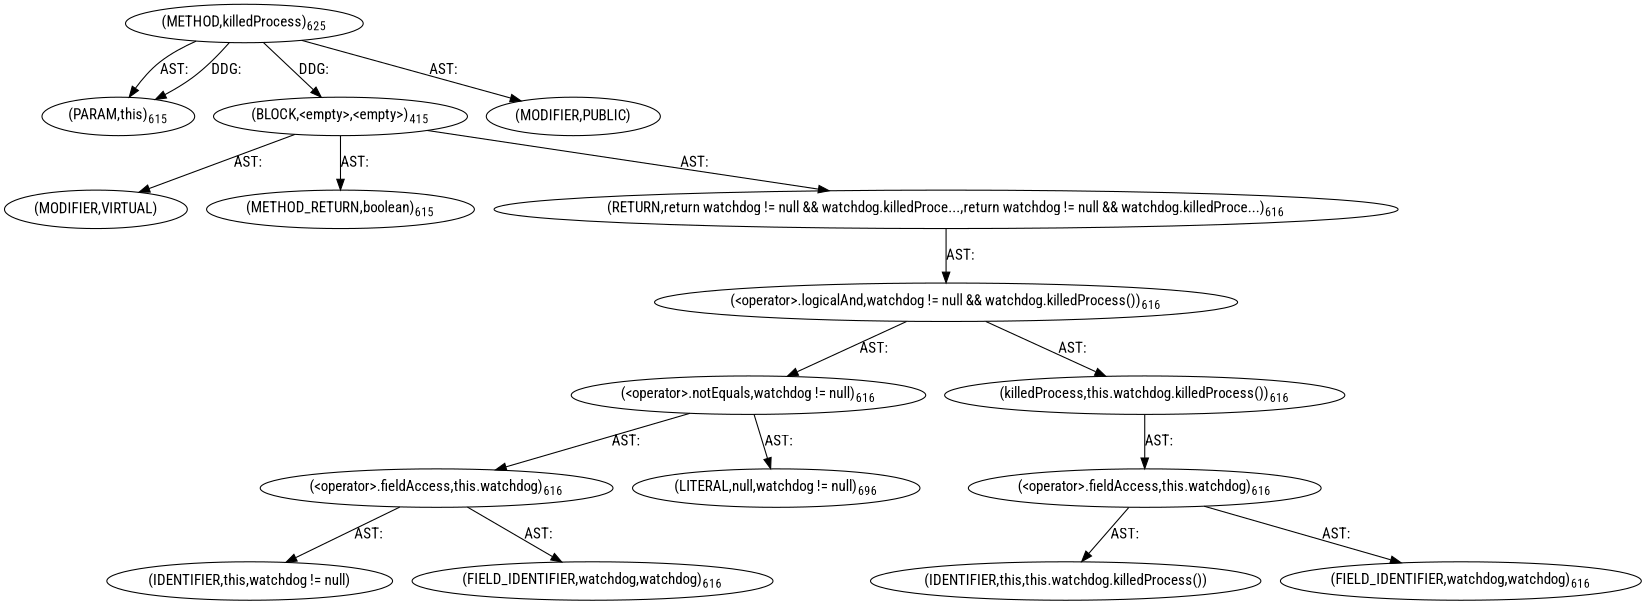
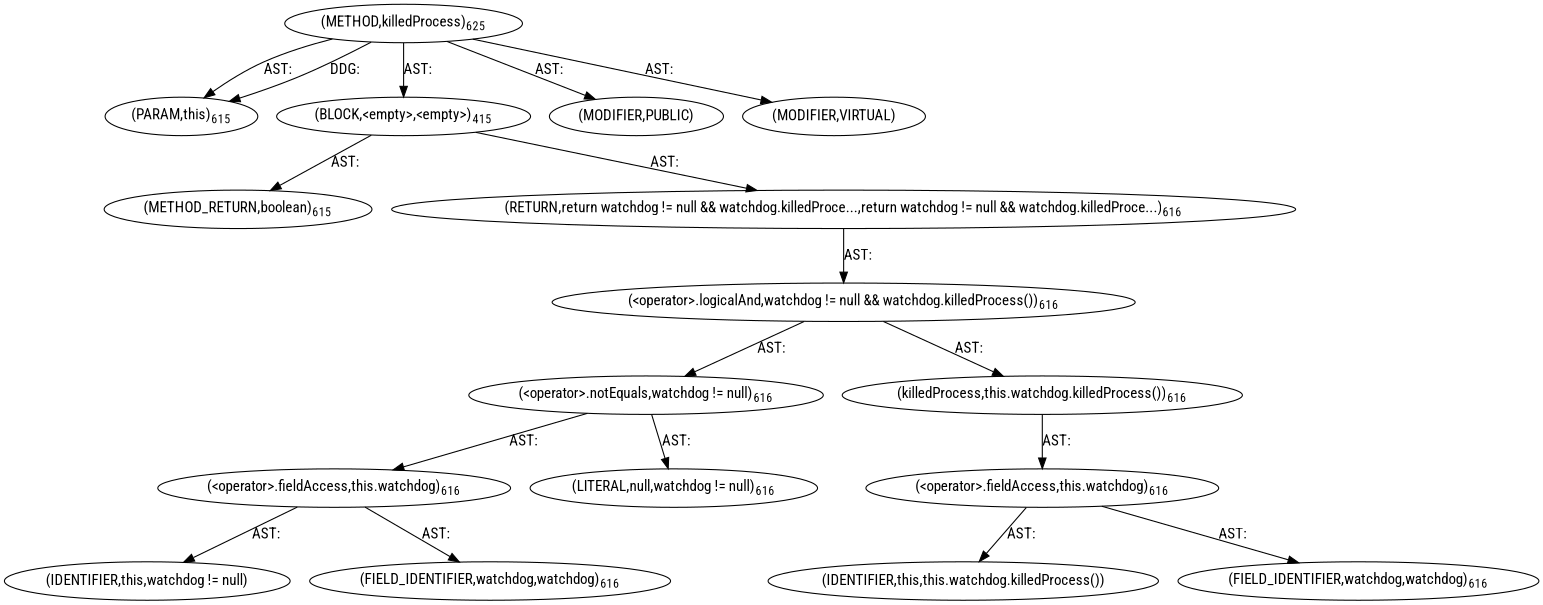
  digraph {
    fontname="Roboto Condensed"
    node [fontname="Roboto Condensed"]
    edge [fontname="Roboto Condensed"]
    n1 [label=<(METHOD,killedProcess)<SUB>625</SUB>>]
    n2 [label=<(PARAM,this)<SUB>615</SUB>>]
    n3 [label=<(BLOCK,&lt;empty&gt;,&lt;empty&gt;)<SUB>415</SUB>>]
    n4 [label=<(MODIFIER,PUBLIC)>]
    n5 [label=<(MODIFIER,VIRTUAL)>]
    n6 [label=<(METHOD_RETURN,boolean)<SUB>615</SUB>>]
    n7 [label=<(RETURN,return watchdog != null &amp;&amp; watchdog.killedProce...,return watchdog != null &amp;&amp; watchdog.killedProce...)<SUB>616</SUB>>]
    n8 [label=<(&lt;operator&gt;.logicalAnd,watchdog != null &amp;&amp; watchdog.killedProcess())<SUB>616</SUB>>]
    n9 [label=<(&lt;operator&gt;.notEquals,watchdog != null)<SUB>616</SUB>>]
    n10 [label=<(killedProcess,this.watchdog.killedProcess())<SUB>616</SUB>>]
    n11 [label=<(&lt;operator&gt;.fieldAccess,this.watchdog)<SUB>616</SUB>>]
-   n12 [label=<(LITERAL,null,watchdog != null)<SUB>696</SUB>>]
+   n12 [label=<(LITERAL,null,watchdog != null)<SUB>616</SUB>>]
    n13 [label=<(&lt;operator&gt;.fieldAccess,this.watchdog)<SUB>616</SUB>>]
    n14 [label=<(IDENTIFIER,this,watchdog != null)>]
    n15 [label=<(FIELD_IDENTIFIER,watchdog,watchdog)<SUB>616</SUB>>]
    n16 [label=<(IDENTIFIER,this,this.watchdog.killedProcess())>]
    n17 [label=<(FIELD_IDENTIFIER,watchdog,watchdog)<SUB>616</SUB>>]
    n1 -> n2 [label="AST: "]
    n1 -> n2 [label="DDG: "]
-   n1 -> n3 [label="DDG: "]
+   n1 -> n3 [label="AST: "]
    n1 -> n4 [label="AST: "]
-   n3 -> n5 [label="AST: "]
+   n1 -> n5 [label="AST: "]
    n3 -> n6 [label="AST: "]
    n3 -> n7 [label="AST: "]
    n7 -> n8 [label="AST: "]
    n8 -> n9 [label="AST: "]
    n8 -> n10 [label="AST: "]
    n9 -> n11 [label="AST: "]
    n9 -> n12 [label="AST: "]
    n10 -> n13 [label="AST: "]
    n11 -> n14 [label="AST: "]
    n11 -> n15 [label="AST: "]
    n13 -> n16 [label="AST: "]
    n13 -> n17 [label="AST: "]
  }
